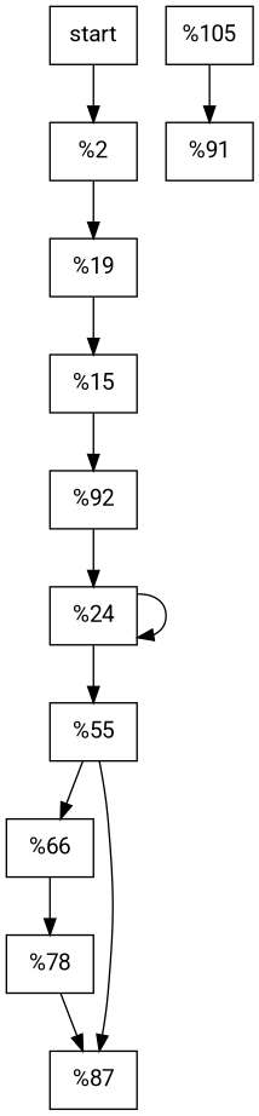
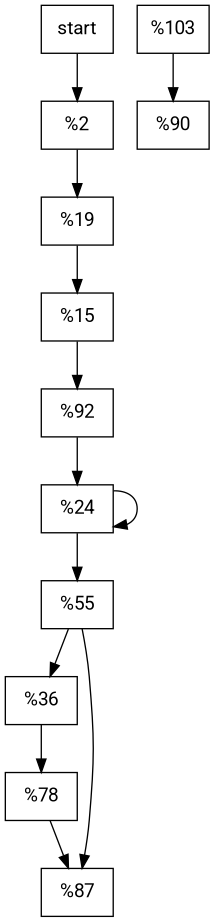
  digraph {
    fontname=Roboto
    node [fontname=Roboto shape=rectangle]
    edge [fontname=Roboto]
    n1 [label=start]
    n2 [label="%2"]
    n3 [label="%19"]
    n4 [label="%15"]
    n5 [label="%92"]
    n6 [label="%24"]
    n7 [label="%55"]
-   n8 [label="%66"]
+   n8 [label="%36"]
    n9 [label="%87"]
    n10 [label="%78"]
-   n11 [label="%91"]
-   n12 [label="%105"]
+   n11 [label="%90"]
+   n12 [label="%103"]
    n1 -> n2
    n2 -> n3
    n3 -> n4
    n4 -> n5
    n5 -> n6
    n6 -> n6
    n6 -> n7
    n7 -> n8
    n7 -> n9
    n8 -> n10
    n10 -> n9
    n12 -> n11
  }
